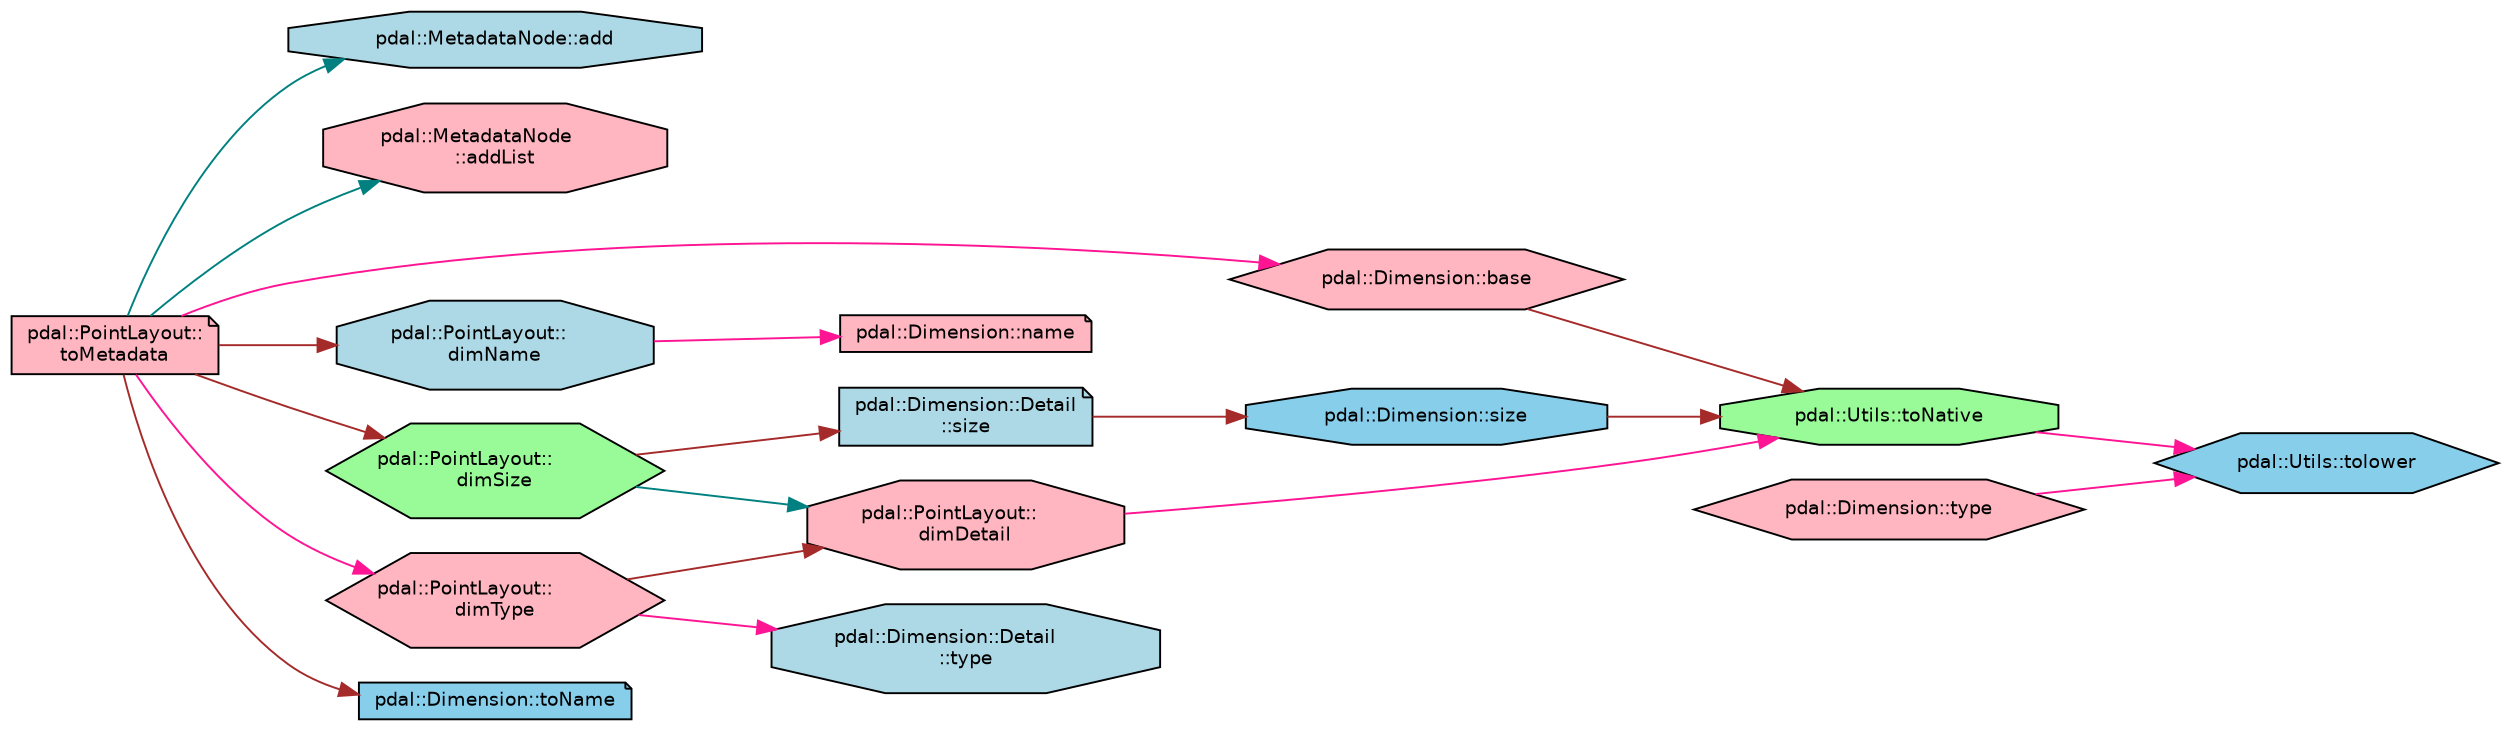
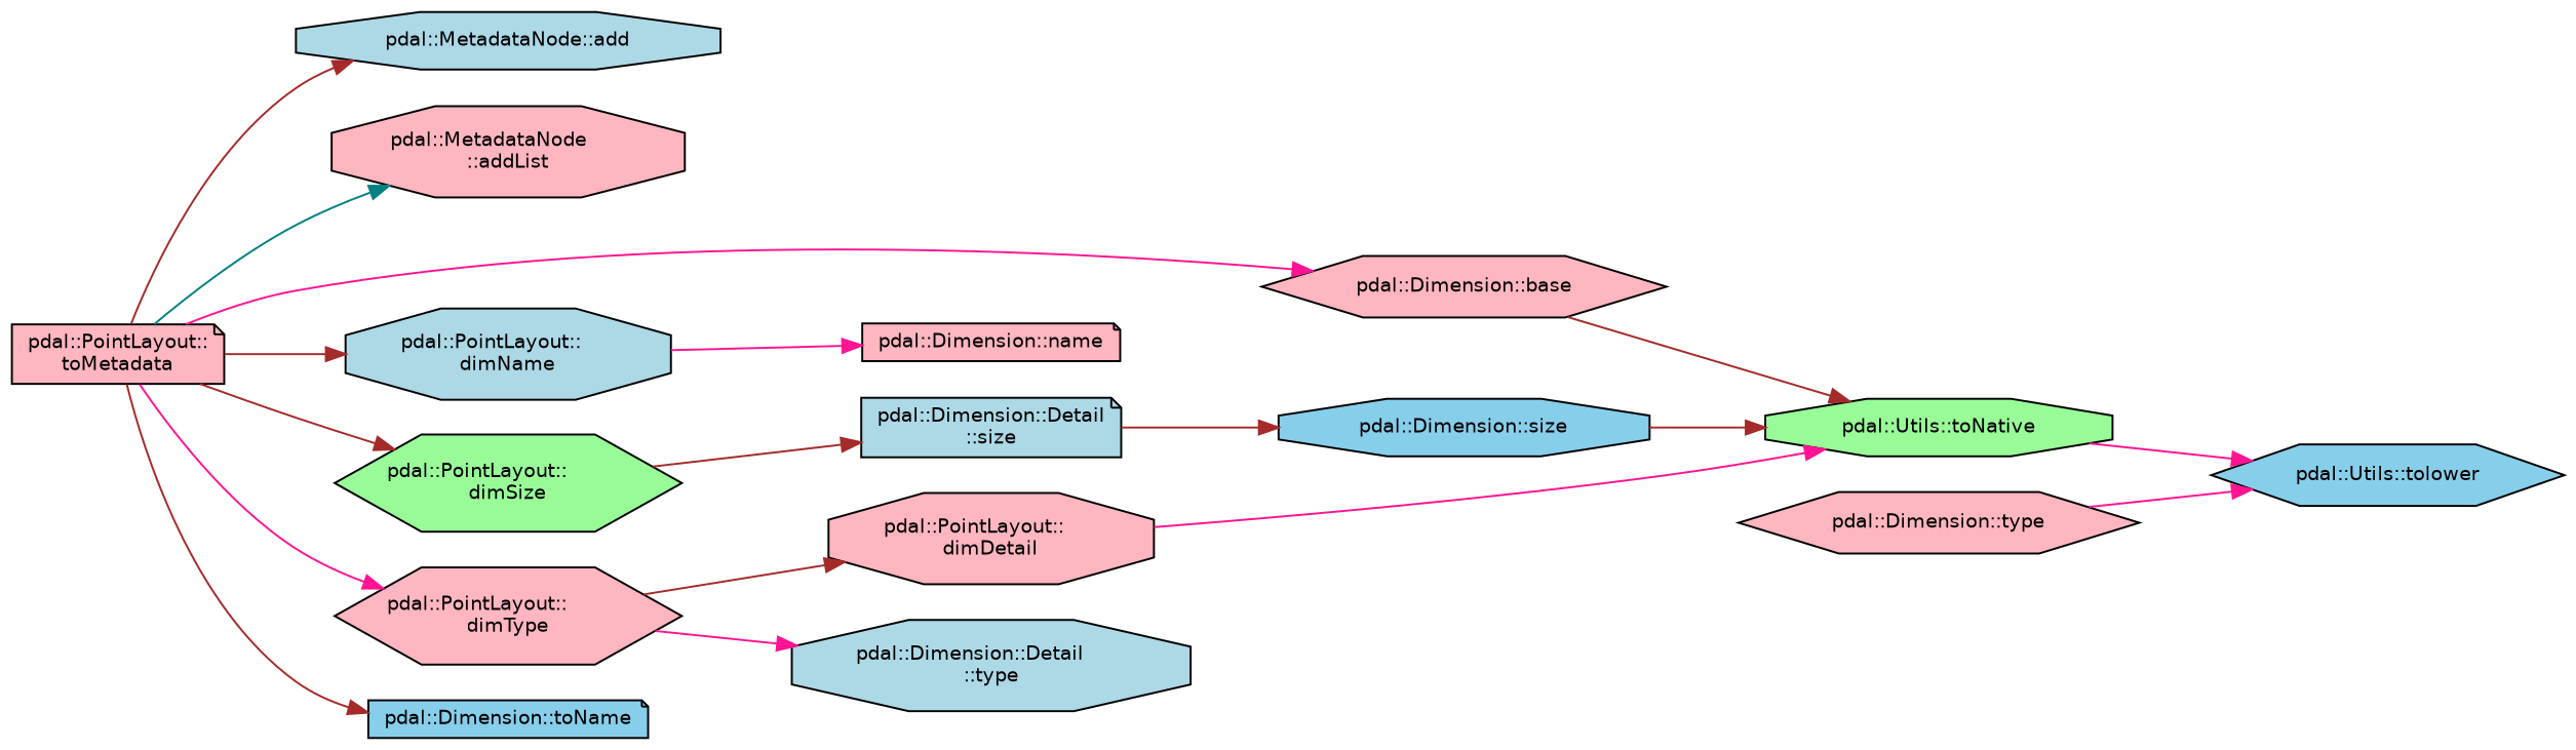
  digraph {
    rankdir=LR
    node [color=black fillcolor=lightpink fontname=Helvetica fontsize=10 shape=octagon style=filled]
    edge [color=brown fontname=Helvetica fontsize=10 labelfontname=Helvetica labelfontsize=10 style=solid]
    n1 [fontcolor=black height=0.2 label="pdal::PointLayout::\ltoMetadata" shape=note width=0.4]
    n2 [fillcolor=lightblue height=0.2 label="pdal::MetadataNode::add" width=0.4]
    n3 [height=0.2 label="pdal::MetadataNode\l::addList" width=0.4]
    n4 [height=0.2 label="pdal::Dimension::base" shape=hexagon width=0.4]
    n5 [fillcolor=lightblue height=0.2 label="pdal::PointLayout::\ldimName" width=0.4]
    n6 [fillcolor=palegreen height=0.2 label="pdal::PointLayout::\ldimSize" shape=hexagon width=0.4]
    n7 [height=0.2 label="pdal::PointLayout::\ldimType" shape=hexagon width=0.4]
    n8 [fillcolor=skyblue height=0.2 label="pdal::Dimension::toName" shape=note width=0.4]
    n9 [fillcolor=palegreen height=0.2 label="pdal::Utils::toNative" width=0.4]
    n10 [height=0.2 label="pdal::Dimension::name" shape=note width=0.4]
    n11 [height=0.2 label="pdal::PointLayout::\ldimDetail" width=0.4]
    n12 [fillcolor=lightblue height=0.2 label="pdal::Dimension::Detail\l::size" shape=note width=0.4]
    n13 [fillcolor=lightblue height=0.2 label="pdal::Dimension::Detail\l::type" width=0.4]
    n14 [fillcolor=skyblue height=0.2 label="pdal::Utils::tolower" shape=hexagon width=0.4]
    n15 [height=0.2 label="pdal::Dimension::type" shape=hexagon width=0.4]
    n16 [fillcolor=skyblue height=0.2 label="pdal::Dimension::size" width=0.4]
-   n1 -> n2 [color=teal]
+   n1 -> n2
    n1 -> n3 [color=teal]
    n1 -> n4 [color=deeppink]
    n1 -> n5
    n1 -> n6
    n1 -> n7 [color=deeppink]
    n1 -> n8
    n4 -> n9
    n5 -> n10 [color=deeppink]
-   n6 -> n11 [color=teal]
    n6 -> n12
    n7 -> n11
    n7 -> n13 [color=deeppink]
    n9 -> n14 [color=deeppink]
    n11 -> n9 [color=deeppink]
    n12 -> n16
    n15 -> n14 [color=deeppink]
    n16 -> n9
  }
